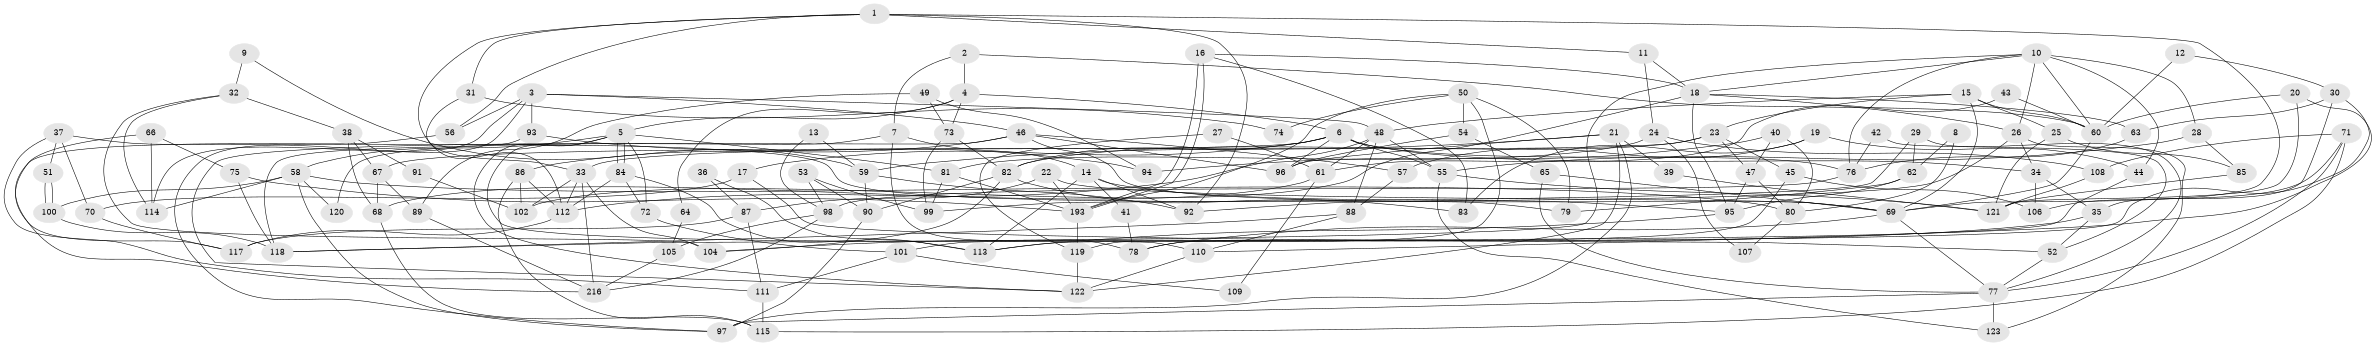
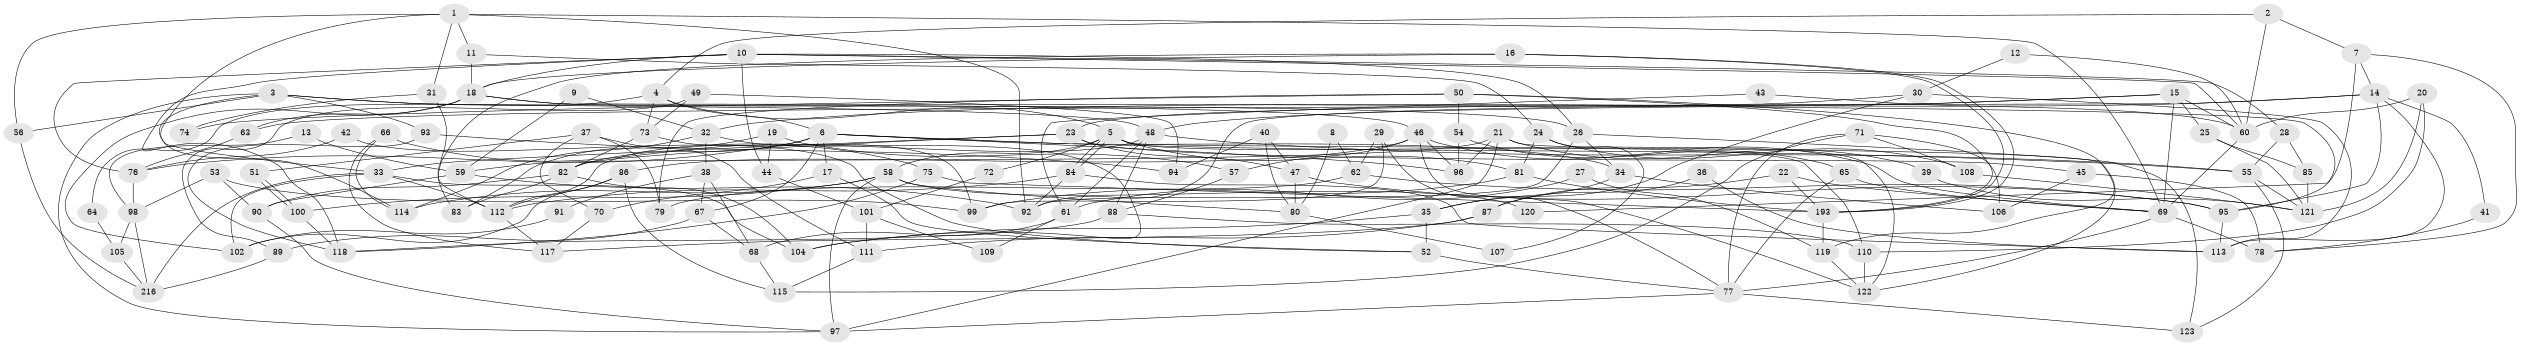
  graph {
    node [color=gray90 style=filled]
    1
    11
    31
    33
    56
    69
    92
    18
    24
    74
    112
    102
    104
    n14 [label=216]
    78
    77
    2
    4
    7
    60
    5
    6
    64
    73
    14
    120
    3
    46
    48
    93
    97
    114
    122
    96
    57
    86
    55
    61
    88
    118
    94
    58
    72
    81
    84
    110
    17
    34
    67
    76
    82
    105
    99
    80
    100
    101
    n57 [label=193]
    113
    52
    70
    35
    106
    121
    123
    68
    89
    98
    83
    90
    32
    41
    95
    8
    62
    79
    107
    9
    59
    38
    10
    26
    28
    44
    63
    85
    108
    12
    30
    13
    15
    23
    25
    45
    47
    16
    119
    117
    19
    20
    21
    39
    22
    87
    111
    27
    109
    29
    91
    36
    37
    51
    115
    40
    42
    43
    49
    50
    54
    65
    53
    66
    75
    71
    1 -- 11
    1 -- 31
    1 -- 33
    1 -- 56
    1 -- 69
    1 -- 92
    11 -- 18
    11 -- 24
    31 -- 74
    31 -- 112
    33 -- 112
    33 -- 102
    33 -- 104
    33 -- n14
    56 -- n14
    69 -- 78
    69 -- 77
    18 -- 102
    18 -- 95
    18 -- 26
    18 -- 63
    24 -- 81
    24 -- 107
    24 -- 108
    112 -- 117
    77 -- 97
    77 -- 123
    2 -- 4
    2 -- 7
    2 -- 60
    4 -- 5
    4 -- 6
    4 -- 64
    4 -- 73
    7 -- 78
    7 -- 14
    7 -- 120
    60 -- 69
    5 -- 122
    5 -- 58
    5 -- 72
    5 -- 81
    5 -- 84
    5 -- 84
    5 -- 110
    6 -- 96
    6 -- 55
    6 -- 17
    6 -- 34
    6 -- 67
    6 -- 76
    6 -- 82
    64 -- 105
    73 -- 82
    73 -- 99
    14 -- 92
    14 -- 113
+   14 -- 32
    14 -- 41
    14 -- 95
    3 -- 56
    3 -- 46
    3 -- 48
    3 -- 93
    3 -- 97
    3 -- 114
    46 -- 69
    46 -- 122
    46 -- 96
    46 -- 57
    46 -- 86
    48 -- 112
    48 -- 55
    48 -- 61
    48 -- 88
    93 -- 118
    93 -- 94
    57 -- 88
    86 -- 112
    86 -- 102
    86 -- 115
    55 -- 121
    55 -- 123
    61 -- 68
    61 -- 109
    88 -- 118
    88 -- 110
    58 -- 120
    58 -- 97
    58 -- 114
    58 -- 80
    58 -- 100
    72 -- 101
    81 -- 99
    81 -- n57
-   84 -- 72
+   84 -- 92
    84 -- 112
    84 -- 113
    110 -- 122
    17 -- 52
    17 -- 70
    34 -- 35
    34 -- 106
    67 -- 68
    67 -- 89
    76 -- 98
    82 -- 104
    82 -- 83
    82 -- 90
    105 -- n14
    80 -- 107
    100 -- 118
    101 -- 111
    101 -- 109
    n57 -- 119
    52 -- 77
    70 -- 117
    35 -- 104
    35 -- 52
    68 -- 115
    89 -- n14
    98 -- n14
    98 -- 105
    90 -- 97
    32 -- 104
    32 -- 114
    32 -- 38
    41 -- 78
    95 -- 113
    8 -- 80
    8 -- 62
    62 -- 95
    62 -- 79
    9 -- 32
    9 -- 59
    59 -- 92
    59 -- 90
    38 -- 67
    38 -- 68
    38 -- 91
    10 -- 18
    10 -- 60
    10 -- 118
    10 -- 76
    10 -- 26
    10 -- 28
    10 -- 44
    26 -- 92
    26 -- 34
    26 -- 123
    28 -- 55
    28 -- 85
    44 -- 101
    63 -- 76
    85 -- 121
    108 -- 121
    12 -- 60
    12 -- 30
    30 -- 113
    30 -- 35
    30 -- 63
    13 -- 98
    13 -- 59
    15 -- 69
    15 -- 60
    15 -- 48
    15 -- 23
    15 -- 25
    23 -- 33
    23 -- 82
    23 -- 45
    23 -- 47
    25 -- 121
    25 -- 85
    45 -- 78
    45 -- 106
    47 -- 80
    47 -- 95
    16 -- 18
    16 -- n57
    16 -- n57
    16 -- 83
    119 -- 122
    19 -- 57
    19 -- 83
    19 -- 44
    20 -- 60
    20 -- 110
    20 -- 121
    21 -- 97
    21 -- 122
    21 -- 96
    21 -- 59
    21 -- 39
    39 -- 121
    22 -- 69
    22 -- n57
    22 -- 87
    87 -- 117
    87 -- 111
    111 -- 115
    27 -- 61
    27 -- 119
    29 -- 77
    29 -- 99
    29 -- 62
    91 -- 102
    36 -- 113
    36 -- 87
    37 -- 70
    37 -- 79
    37 -- 111
    37 -- 51
    51 -- 100
    51 -- 100
    40 -- 94
    40 -- 80
    40 -- 47
    42 -- 76
    42 -- 52
    43 -- 60
    43 -- 61
    49 -- 73
    49 -- 94
    49 -- 89
    50 -- 74
    50 -- n57
    50 -- 79
    50 -- 119
    50 -- 54
    54 -- 96
    54 -- 65
    65 -- 69
    65 -- 77
    53 -- 99
    53 -- 98
    53 -- 90
    66 -- 114
    66 -- 117
    66 -- 75
    75 -- 118
    75 -- n57
    71 -- 77
    71 -- 106
    71 -- 108
    71 -- 115
  }
